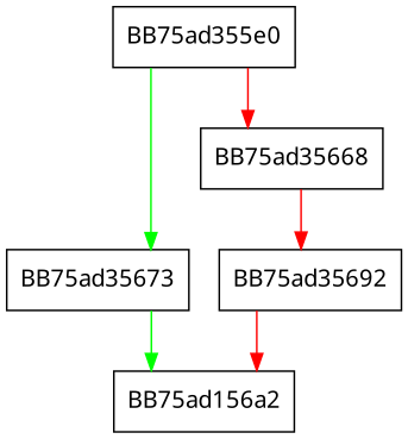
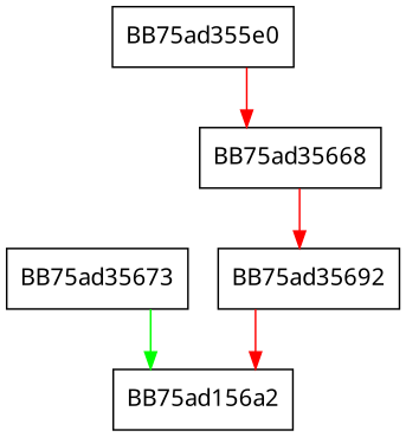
  digraph {
    fontname="Noto Sans"
    splines=ortho
    node [fontname="Noto Sans" shape=box]
    edge [color=red fontname="Noto Sans"]
    BB75ad355e0
    BB75ad35673
    BB75ad35668
    n4 [label=BB75ad156a2]
    BB75ad35692
-   BB75ad355e0 -> BB75ad35673 [color=green]
    BB75ad355e0 -> BB75ad35668
    BB75ad35673 -> n4 [color=green]
    BB75ad35668 -> BB75ad35692
    BB75ad35692 -> n4
  }
